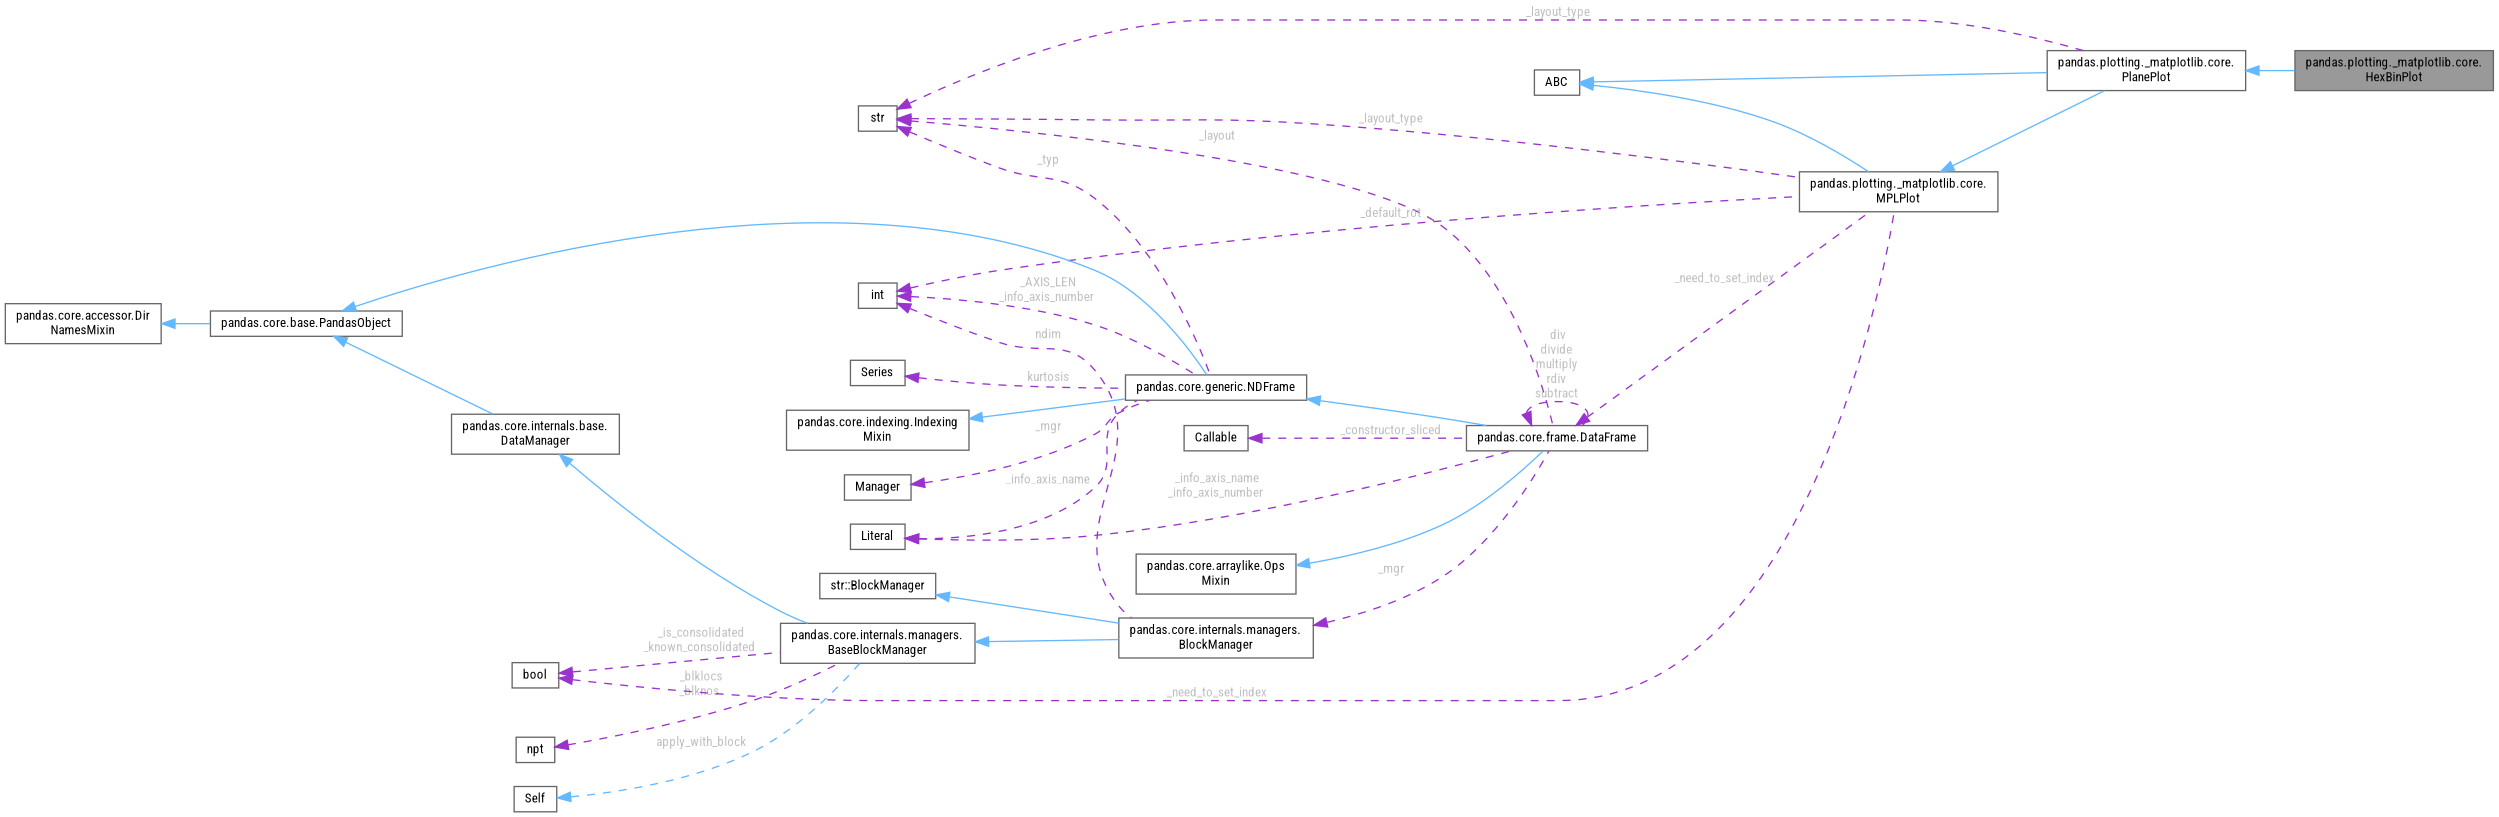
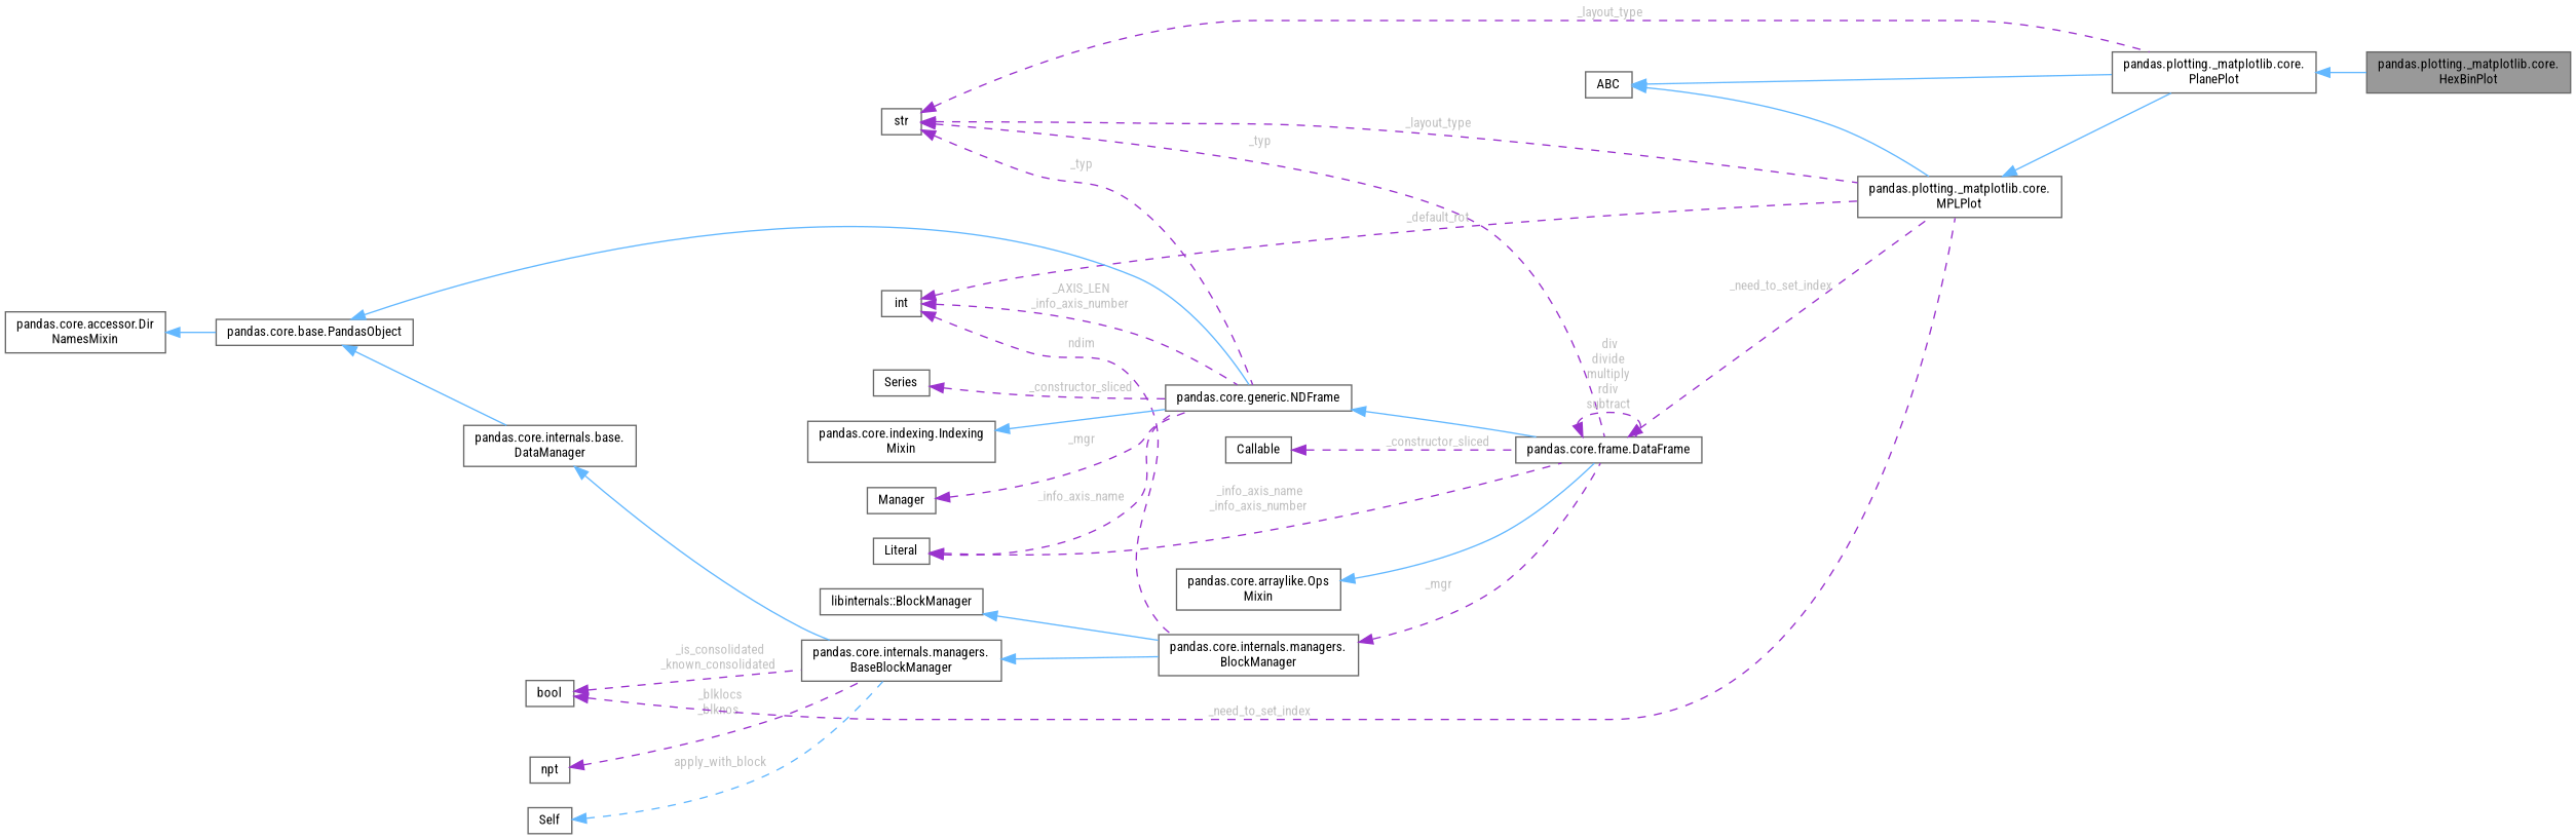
  digraph {
    fontname="Roboto Condensed"
    rankdir=LR
    node [color=gray40 fillcolor=white fontname="Roboto Condensed" fontsize=10 shape=box style=filled]
    edge [color=darkorchid3 dir=back fontname="Roboto Condensed" fontsize=10 labelfontname=Helvetica labelfontsize=10 style=dashed fontcolor=grey]
    n1 [fillcolor=grey60 fontcolor=black height=0.2 label="pandas.plotting._matplotlib.core.\lHexBinPlot" width=0.4]
    n2 [height=0.2 label="pandas.plotting._matplotlib.core.\lPlanePlot" width=0.4]
    n3 [height=0.2 label="pandas.plotting._matplotlib.core.\lMPLPlot" width=0.4]
    n4 [height=0.2 label=ABC width=0.4]
    n5 [height=0.2 label=str width=0.4]
    n6 [height=0.2 label="pandas.core.frame.DataFrame" width=0.4]
    n7 [height=0.2 label="pandas.core.generic.NDFrame" width=0.4]
    n8 [height=0.2 label=int width=0.4]
    n9 [height=0.2 label="pandas.core.internals.managers.\lBlockManager" width=0.4]
    n10 [height=0.2 label="pandas.core.base.PandasObject" width=0.4]
    n11 [height=0.2 label="pandas.core.internals.base.\lDataManager" width=0.4]
    n12 [height=0.2 label="pandas.core.internals.managers.\lBaseBlockManager" width=0.4]
    n13 [height=0.2 label="pandas.core.accessor.Dir\lNamesMixin" width=0.4]
    n14 [height=0.2 label="pandas.core.indexing.Indexing\lMixin" width=0.4]
    n15 [height=0.2 label=Manager width=0.4]
    n16 [height=0.2 label=Literal width=0.4]
    n17 [height=0.2 label=Series width=0.4]
    n18 [height=0.2 label="pandas.core.arraylike.Ops\lMixin" width=0.4]
-   n19 [height=0.2 label="str::BlockManager" width=0.4]
+   n19 [height=0.2 label="libinternals::BlockManager" width=0.4]
    n20 [height=0.2 label=npt width=0.4]
    n21 [height=0.2 label=bool width=0.4]
    n22 [height=0.2 label=Self width=0.4]
    n23 [height=0.2 label=Callable width=0.4]
    n2 -> n1 [color=steelblue1 style=solid fontcolor=""]
    n3 -> n2 [color=steelblue1 style=solid fontcolor=""]
    n4 -> n2 [color=steelblue1 style=solid fontcolor=""]
    n4 -> n3 [color=steelblue1 style=solid fontcolor=""]
    n5 -> n2 [label=" _layout_type"]
    n5 -> n3 [label=" _layout_type"]
-   n5 -> n6 [label=" _layout"]
+   n5 -> n6 [label=" _typ"]
    n5 -> n7 [label=" _typ"]
    n6 -> n3 [label=" _need_to_set_index"]
    n6 -> n6 [label=" div\ndivide\nmultiply\nrdiv\nsubtract"]
    n7 -> n6 [color=steelblue1 style=solid fontcolor=""]
    n8 -> n3 [label=" _default_rot"]
    n8 -> n7 [label=" _AXIS_LEN\n_info_axis_number"]
    n8 -> n9 [label=" ndim"]
    n9 -> n6 [label=" _mgr"]
    n10 -> n7 [color=steelblue1 style=solid fontcolor=""]
    n10 -> n11 [color=steelblue1 style=solid fontcolor=""]
    n11 -> n12 [color=steelblue1 style=solid fontcolor=""]
    n12 -> n9 [color=steelblue1 style=solid fontcolor=""]
    n13 -> n10 [color=steelblue1 style=solid fontcolor=""]
    n14 -> n7 [color=steelblue1 style=solid fontcolor=""]
    n15 -> n7 [label=" _mgr"]
    n16 -> n6 [label=" _info_axis_name\n_info_axis_number"]
    n16 -> n7 [label=" _info_axis_name"]
-   n17 -> n7 [label=" kurtosis"]
+   n17 -> n7 [label=" _constructor_sliced"]
    n18 -> n6 [color=steelblue1 style=solid fontcolor=""]
    n19 -> n9 [color=steelblue1 style=solid fontcolor=""]
    n20 -> n12 [label=" _blklocs\n_blknos"]
    n21 -> n3 [label=" _need_to_set_index"]
    n21 -> n12 [label=" _is_consolidated\n_known_consolidated"]
    n22 -> n12 [color=steelblue1 label=" apply_with_block"]
    n23 -> n6 [label=" _constructor_sliced"]
  }
